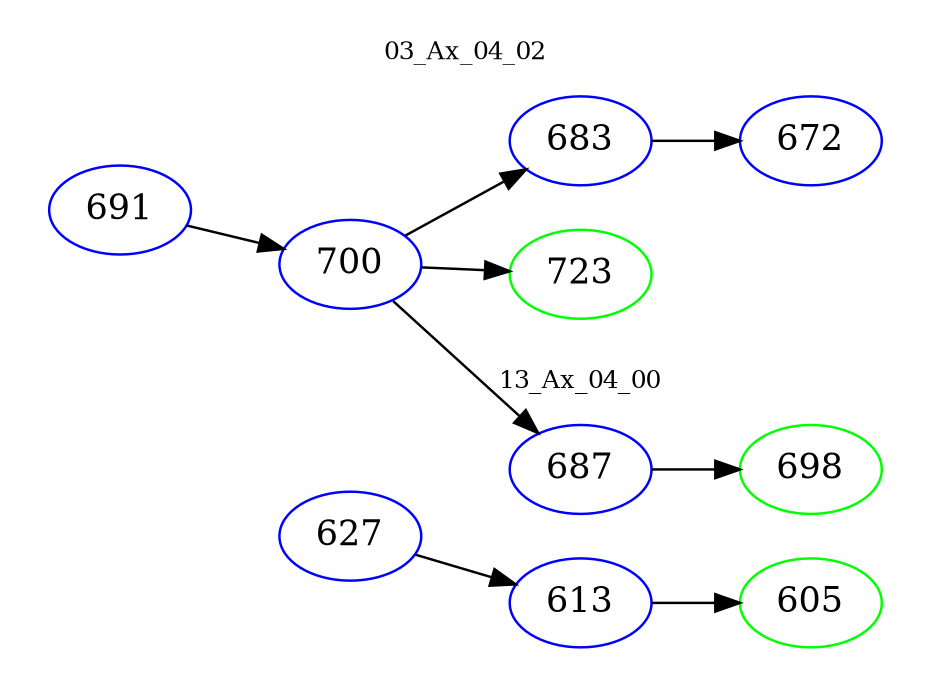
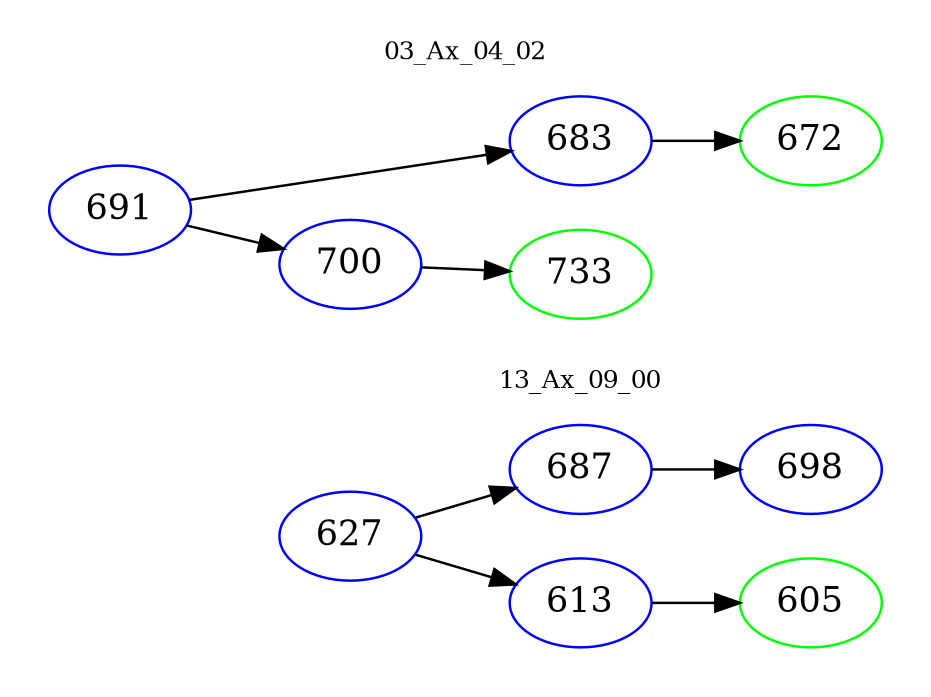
  digraph {
    rankdir=LR
    node [color=blue]
    edge [color=black]
    n1 [label=691]
    n2 [label=683]
    n3 [label=700]
-   n4 [label=672]
-   n5 [color=green label=723]
+   n4 [color=green label=672]
+   n5 [color=green label=733]
    n6 [label=627]
    n7 [label=613]
    n8 [label=687]
    n9 [color=green label=605]
-   n10 [color=green label=698]
+   n10 [label=698]
    subgraph cluster_1 {
      color=white
      fontsize=10
      label="03_Ax_04_02"
      n1
      n2
      n3
      n4
      n5
    }
    subgraph cluster_2 {
      color=white
      fontsize=10
-     label="13_Ax_04_00"
+     label="13_Ax_09_00"
      n6
      n7
      n8
      n9
      n10
    }
-   n3 -> n2
+   n1 -> n2
    n1 -> n3
    n2 -> n4
    n3 -> n5
    n6 -> n7
-   n3 -> n8
+   n6 -> n8
    n7 -> n9
    n8 -> n10
  }
